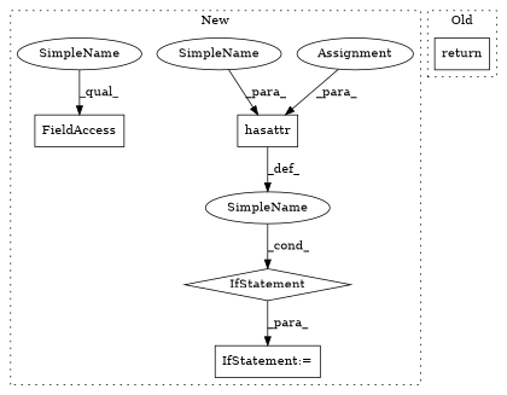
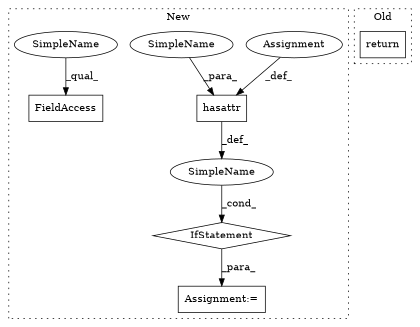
  digraph {
    node [a=42 l=7 s=20858 shape=box]
    n1 [a=32 l="8,1" label=hasattr s="20712,20737"]
    n2 [a=45 label=Assignment s=20730 shape=ellipse]
    n3 [a=25 l="4,2" label=IfStatement s="20708,20774" shape=diamond]
    n4 [label=SimpleName shape=ellipse l="" s=""]
-   n5 [a=7 l=1 label="IfStatement:=" s=20886]
+   n5 [a=7 l=1 label="Assignment:=" s=20886]
    n6 [a=22 l=15 label=FieldAccess]
    n7 [l=9 label=SimpleName s=20720 shape=ellipse]
    n8 [l=9 label=SimpleName shape=ellipse]
    n9 [a=41 label=return s=20580]
    subgraph cluster_1 {
      label=New
      style=dotted
      n1
      n2
      n3
      n4
      n5
      n6
      n7
      n8
    }
    subgraph cluster_2 {
      label=Old
      style=dotted
      n9
    }
    n1 -> n4 [label=_def_]
-   n2 -> n1 [label=_para_]
+   n2 -> n1 [label=_def_]
    n3 -> n5 [label=_para_]
    n4 -> n3 [label=_cond_]
    n7 -> n1 [label=_para_]
    n8 -> n6 [label=_qual_]
  }
